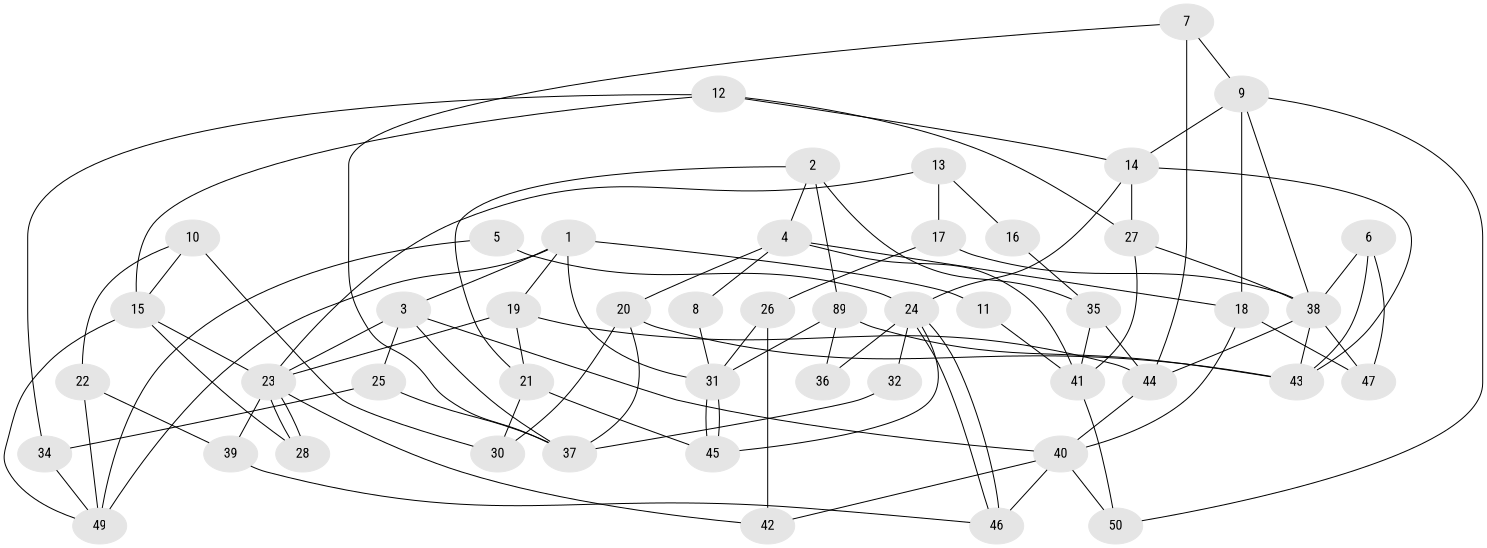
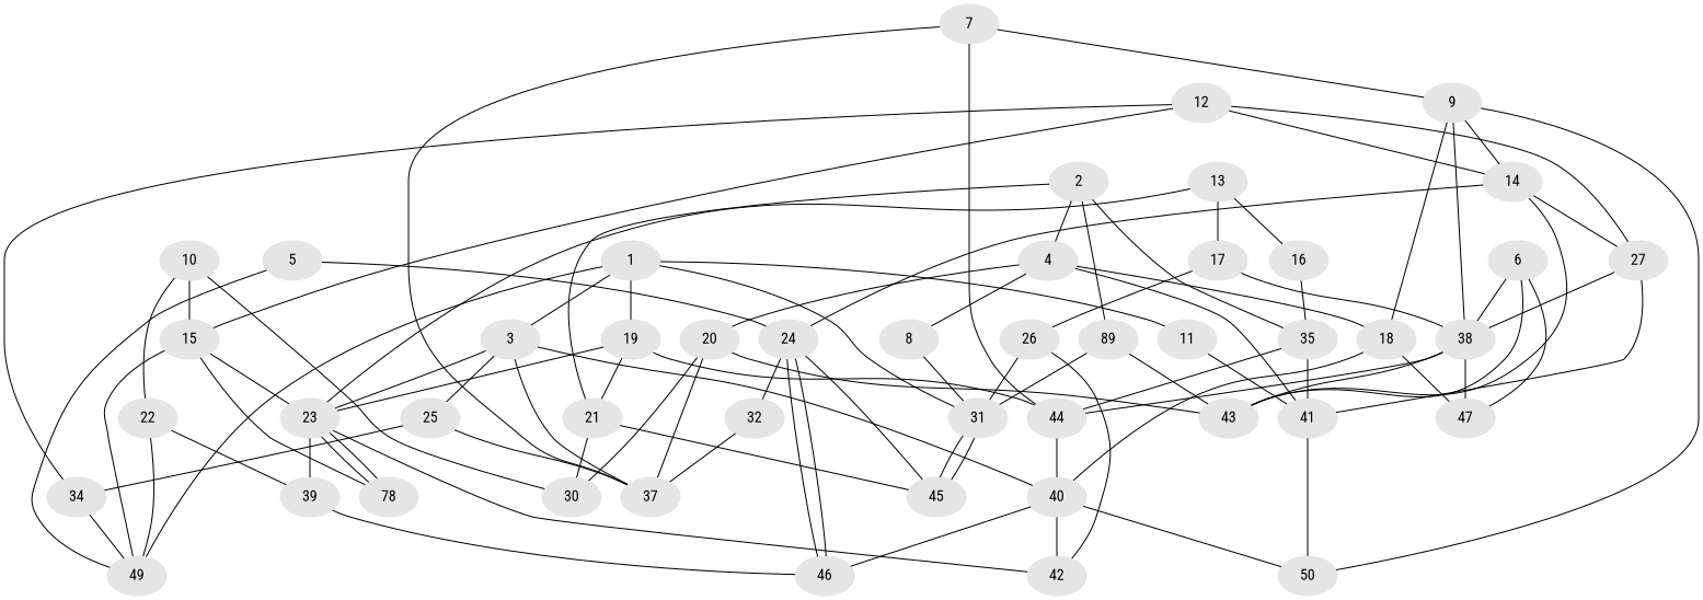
  graph {
    fontname="Roboto Condensed"
    node [color=gray90 fontname="Roboto Condensed" style=filled]
    edge [fontname="Roboto Condensed"]
    1
    3
    11
    19
    31
    49
    23
    25
    37
    40
    41
    21
    44
    45
    2
    4
    n17 [label=89]
    35
    8
    18
    20
    30
    43
-   36
-   28
+   28 [label=78]
    39
    42
    34
    50
    46
    47
    5
    24
    32
    6
    38
    7
    9
    14
    27
    10
    15
    22
    12
    13
    16
    17
    26
    1 -- 3
    1 -- 11
    1 -- 19
    1 -- 31
    1 -- 49
    3 -- 23
    3 -- 25
    3 -- 37
    3 -- 40
    11 -- 41
    19 -- 23
    19 -- 21
    19 -- 44
    31 -- 45
    31 -- 45
    23 -- 28
    23 -- 28
    23 -- 39
    23 -- 42
    25 -- 37
    25 -- 34
    40 -- 42
    40 -- 50
    40 -- 46
    41 -- 50
    21 -- 45
    21 -- 30
    44 -- 40
    2 -- 21
    2 -- 4
    2 -- n17
    2 -- 35
    4 -- 41
    4 -- 8
    4 -- 18
    4 -- 20
    n17 -- 31
    n17 -- 43
-   n17 -- 36
    35 -- 41
    35 -- 44
    8 -- 31
    18 -- 40
    18 -- 47
    20 -- 37
    20 -- 30
    20 -- 43
    39 -- 46
    34 -- 49
    5 -- 49
    5 -- 24
    24 -- 45
-   24 -- 36
    24 -- 46
    24 -- 46
    24 -- 32
    32 -- 37
    6 -- 43
    6 -- 47
    6 -- 38
    38 -- 44
    38 -- 43
    38 -- 47
    7 -- 37
    7 -- 44
    7 -- 9
    9 -- 18
    9 -- 50
    9 -- 38
    9 -- 14
    14 -- 43
    14 -- 24
    14 -- 27
    27 -- 41
    27 -- 38
    10 -- 30
    10 -- 15
    10 -- 22
    15 -- 49
    15 -- 23
    15 -- 28
    22 -- 49
    22 -- 39
    12 -- 34
    12 -- 14
    12 -- 27
    12 -- 15
    13 -- 23
    13 -- 16
    13 -- 17
    16 -- 35
    17 -- 38
    17 -- 26
    26 -- 31
    26 -- 42
  }
